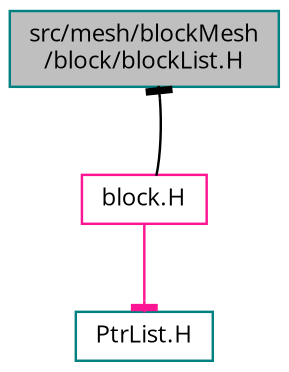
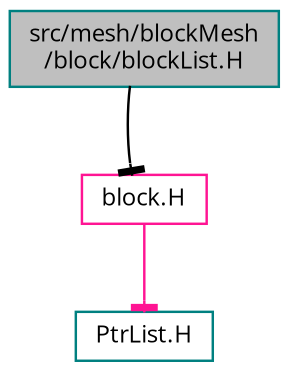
  digraph {
    fontname="Open Sans"
    node [color=teal fontname="Open Sans" fontsize=10 shape=record]
    edge [arrowhead=tee fontname="Open Sans" fontsize=10 labelfontname=FreeSans labelfontsize=10 style=solid]
    n1 [fillcolor=grey75 fontcolor=black height=0.2 label="src/mesh/blockMesh\l/block/blockList.H" style=filled width=0.4]
    n2 [color=deeppink height=0.2 label="block.H" width=0.4]
    n3 [height=0.2 label="PtrList.H" width=0.4]
-   n2 -> n1 [color=black]
+   n1 -> n2 [color=black]
    n2 -> n3 [color=deeppink]
  }
